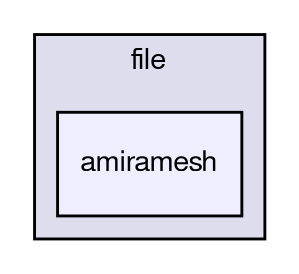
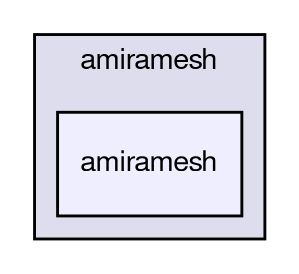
  digraph {
    compound=true
    n1 [fillcolor="#eeeeff" fontname=FreeSans fontsize=10 label=amiramesh pencolor=black shape=box style=filled]
    subgraph cluster_1 {
      bgcolor="#ddddee"
      fontname=FreeSans
      fontsize=10
-     label=file
+     label=amiramesh
      pencolor=black
      n1
    }
  }
